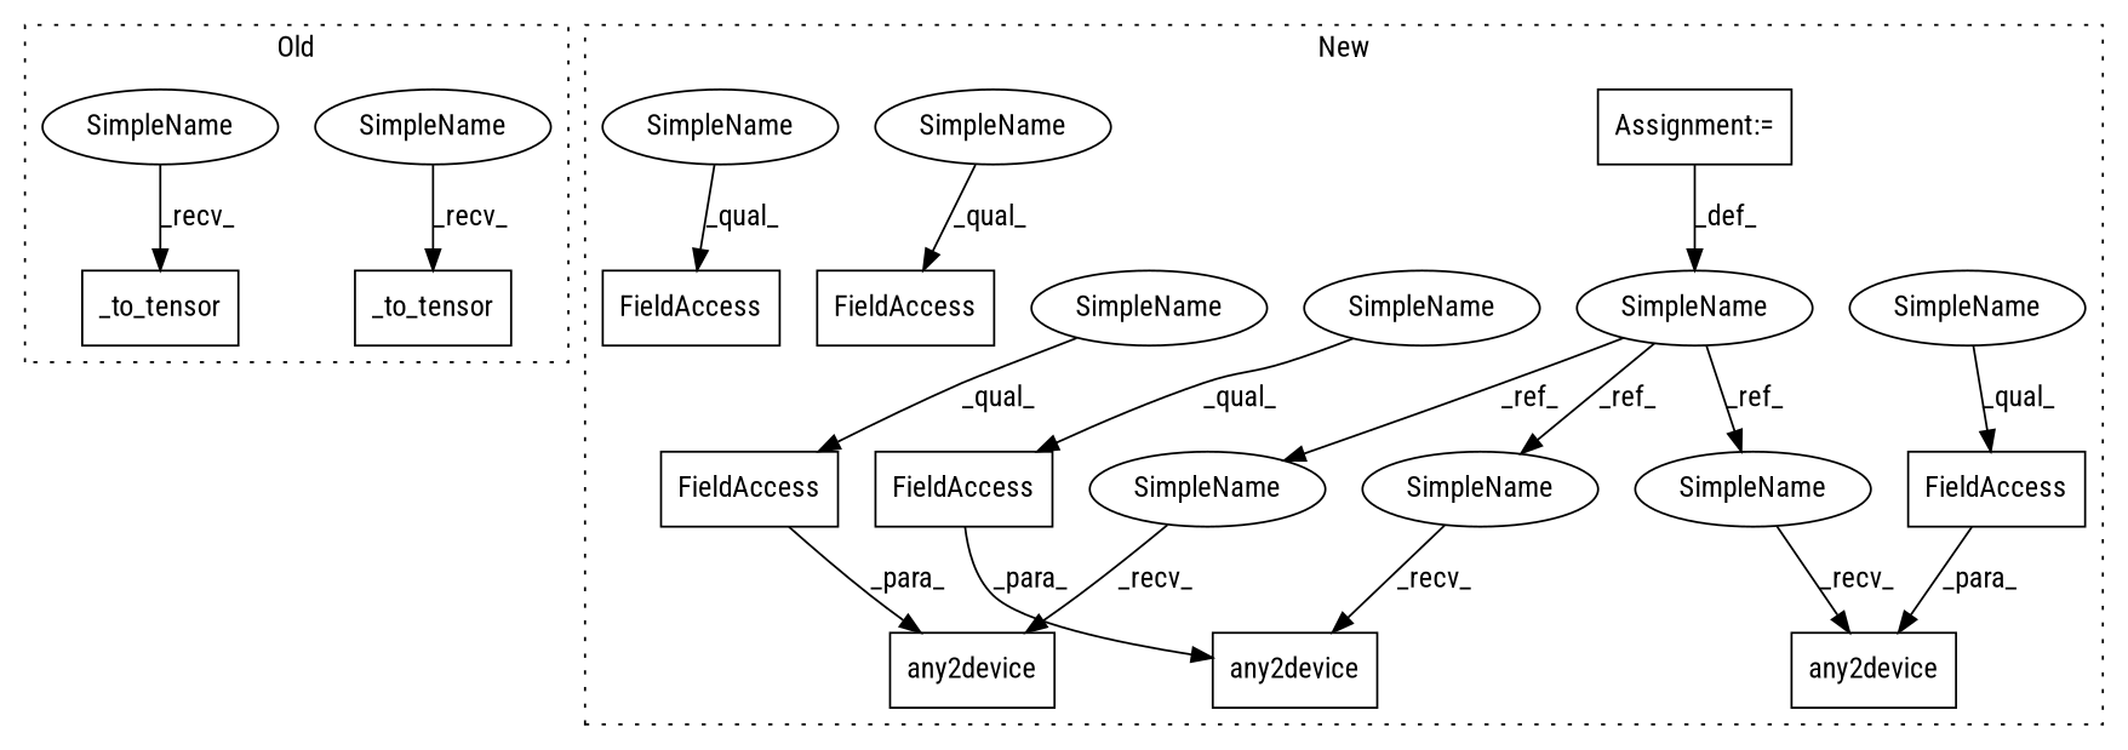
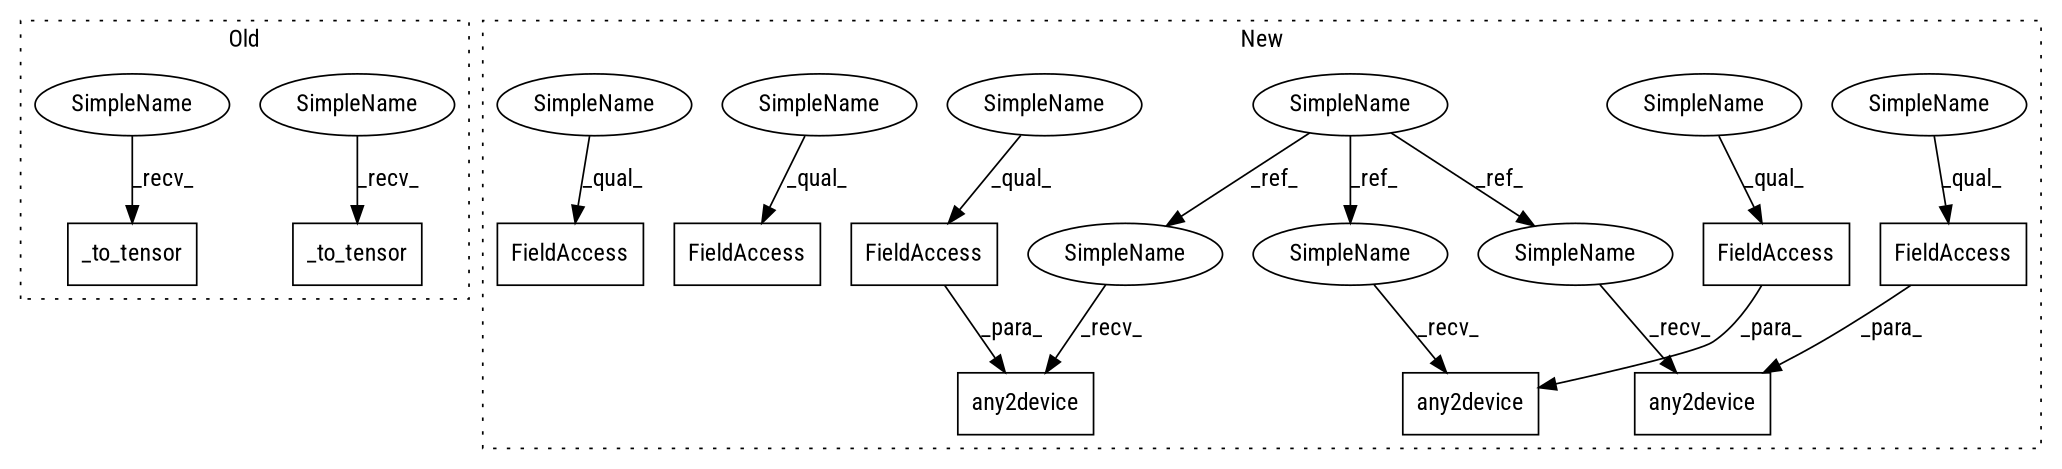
  digraph {
    fontname="Roboto Condensed"
    node [a=42 l=4 s=4234 shape=box fontname="Roboto Condensed"]
    edge [fontname="Roboto Condensed"]
    n1 [a=32 l="11,1" label=_to_tensor s="4157,4175"]
    n2 [a=32 l="11,1" label=_to_tensor s="4119,4137"]
    n3 [label=SimpleName s=4114 shape=ellipse]
    n4 [label=SimpleName s=4152 shape=ellipse]
    n5 [a=32 l="11,1" label=any2device s="4215,4246"]
    n6 [a=22 l=12 label=FieldAccess]
    n7 [a=22 l=12 label=FieldAccess s=4398]
    n8 [a=32 l="11,1" label=any2device s="4376,4410"]
    n9 [l=5 label=SimpleName s=3433 shape=ellipse]
-   n10 [a=7 l=5 label="Assignment:=" s=3433]
    n11 [a=22 l=12 label=FieldAccess s=4463]
    n12 [a=22 l=12 label=FieldAccess s=4182]
    n13 [a=32 l="11,1" label=any2device s="4164,4194"]
    n14 [a=22 l=12 label=FieldAccess s=4286]
    n15 [l=5 label=SimpleName s=4158 shape=ellipse]
    n16 [l=5 label=SimpleName s=4370 shape=ellipse]
    n17 [l=5 label=SimpleName s=4209 shape=ellipse]
    n18 [label=SimpleName shape=ellipse]
    n19 [label=SimpleName s=4182 shape=ellipse]
    n20 [label=SimpleName s=4398 shape=ellipse]
    n21 [label=SimpleName s=4286 shape=ellipse]
    n22 [label=SimpleName s=4463 shape=ellipse]
    subgraph cluster_1 {
      label=Old
      style=dotted
      n1
      n2
      n3
      n4
    }
    subgraph cluster_2 {
      label=New
      style=dotted
      n5
      n6
      n7
      n8
      n9
-     n10
      n11
      n12
      n13
      n14
      n15
      n16
      n17
      n18
      n19
      n20
      n21
      n22
    }
    n3 -> n2 [label=_recv_]
    n4 -> n1 [label=_recv_]
    n6 -> n5 [label=_para_]
    n7 -> n8 [label=_para_]
    n9 -> n15 [label=_ref_]
    n9 -> n16 [label=_ref_]
    n9 -> n17 [label=_ref_]
-   n10 -> n9 [label=_def_]
    n12 -> n13 [label=_para_]
    n15 -> n13 [label=_recv_]
    n16 -> n8 [label=_recv_]
    n17 -> n5 [label=_recv_]
    n18 -> n6 [label=_qual_]
    n19 -> n12 [label=_qual_]
    n20 -> n7 [label=_qual_]
    n21 -> n14 [label=_qual_]
    n22 -> n11 [label=_qual_]
  }
